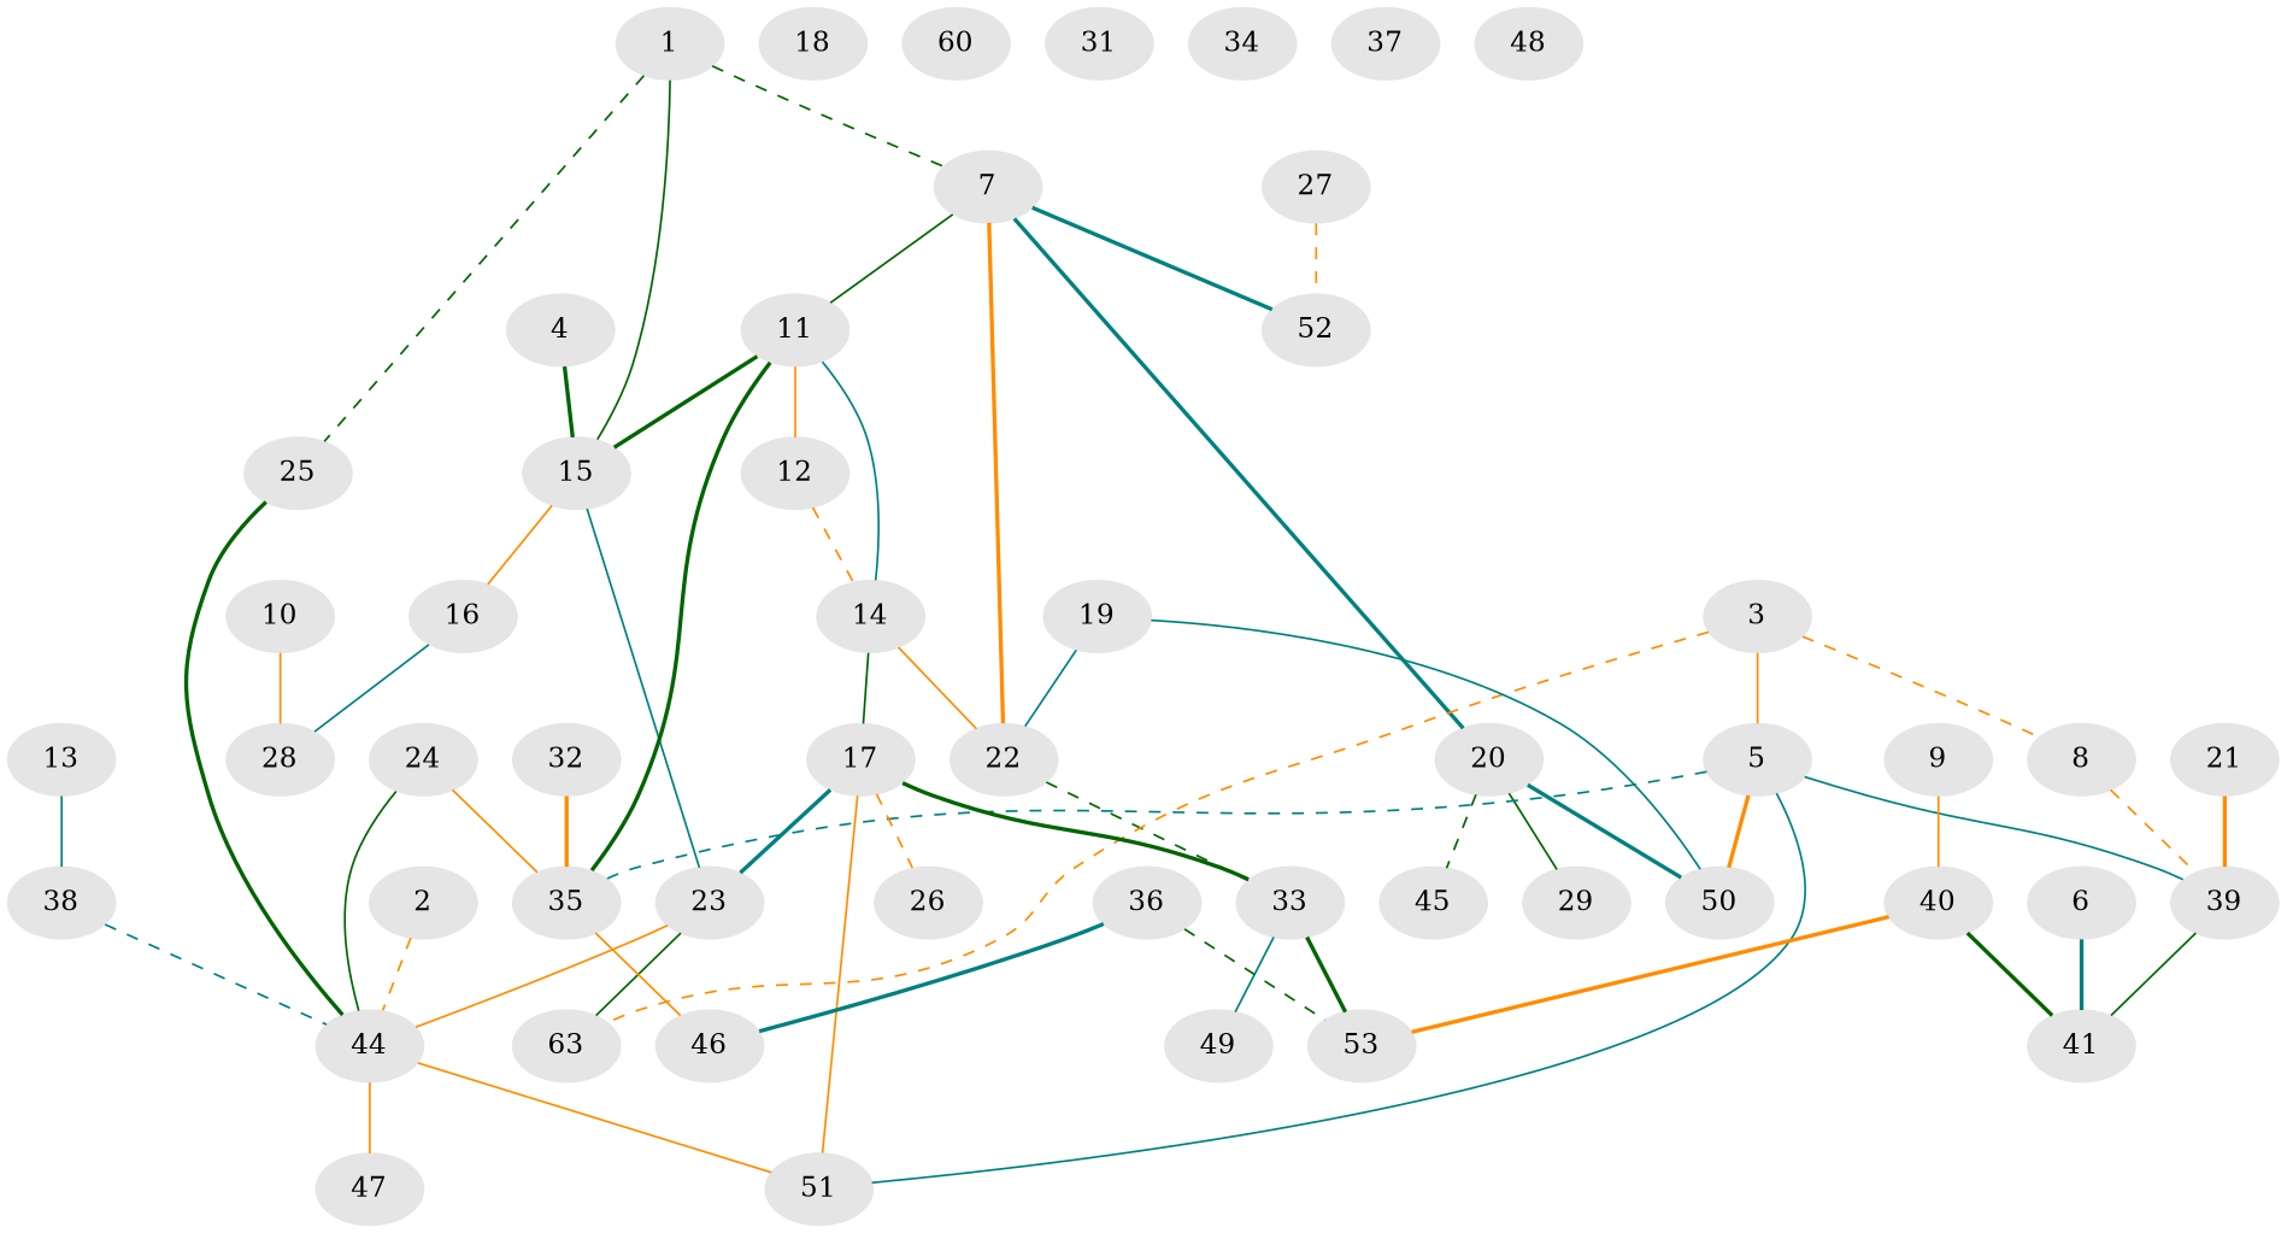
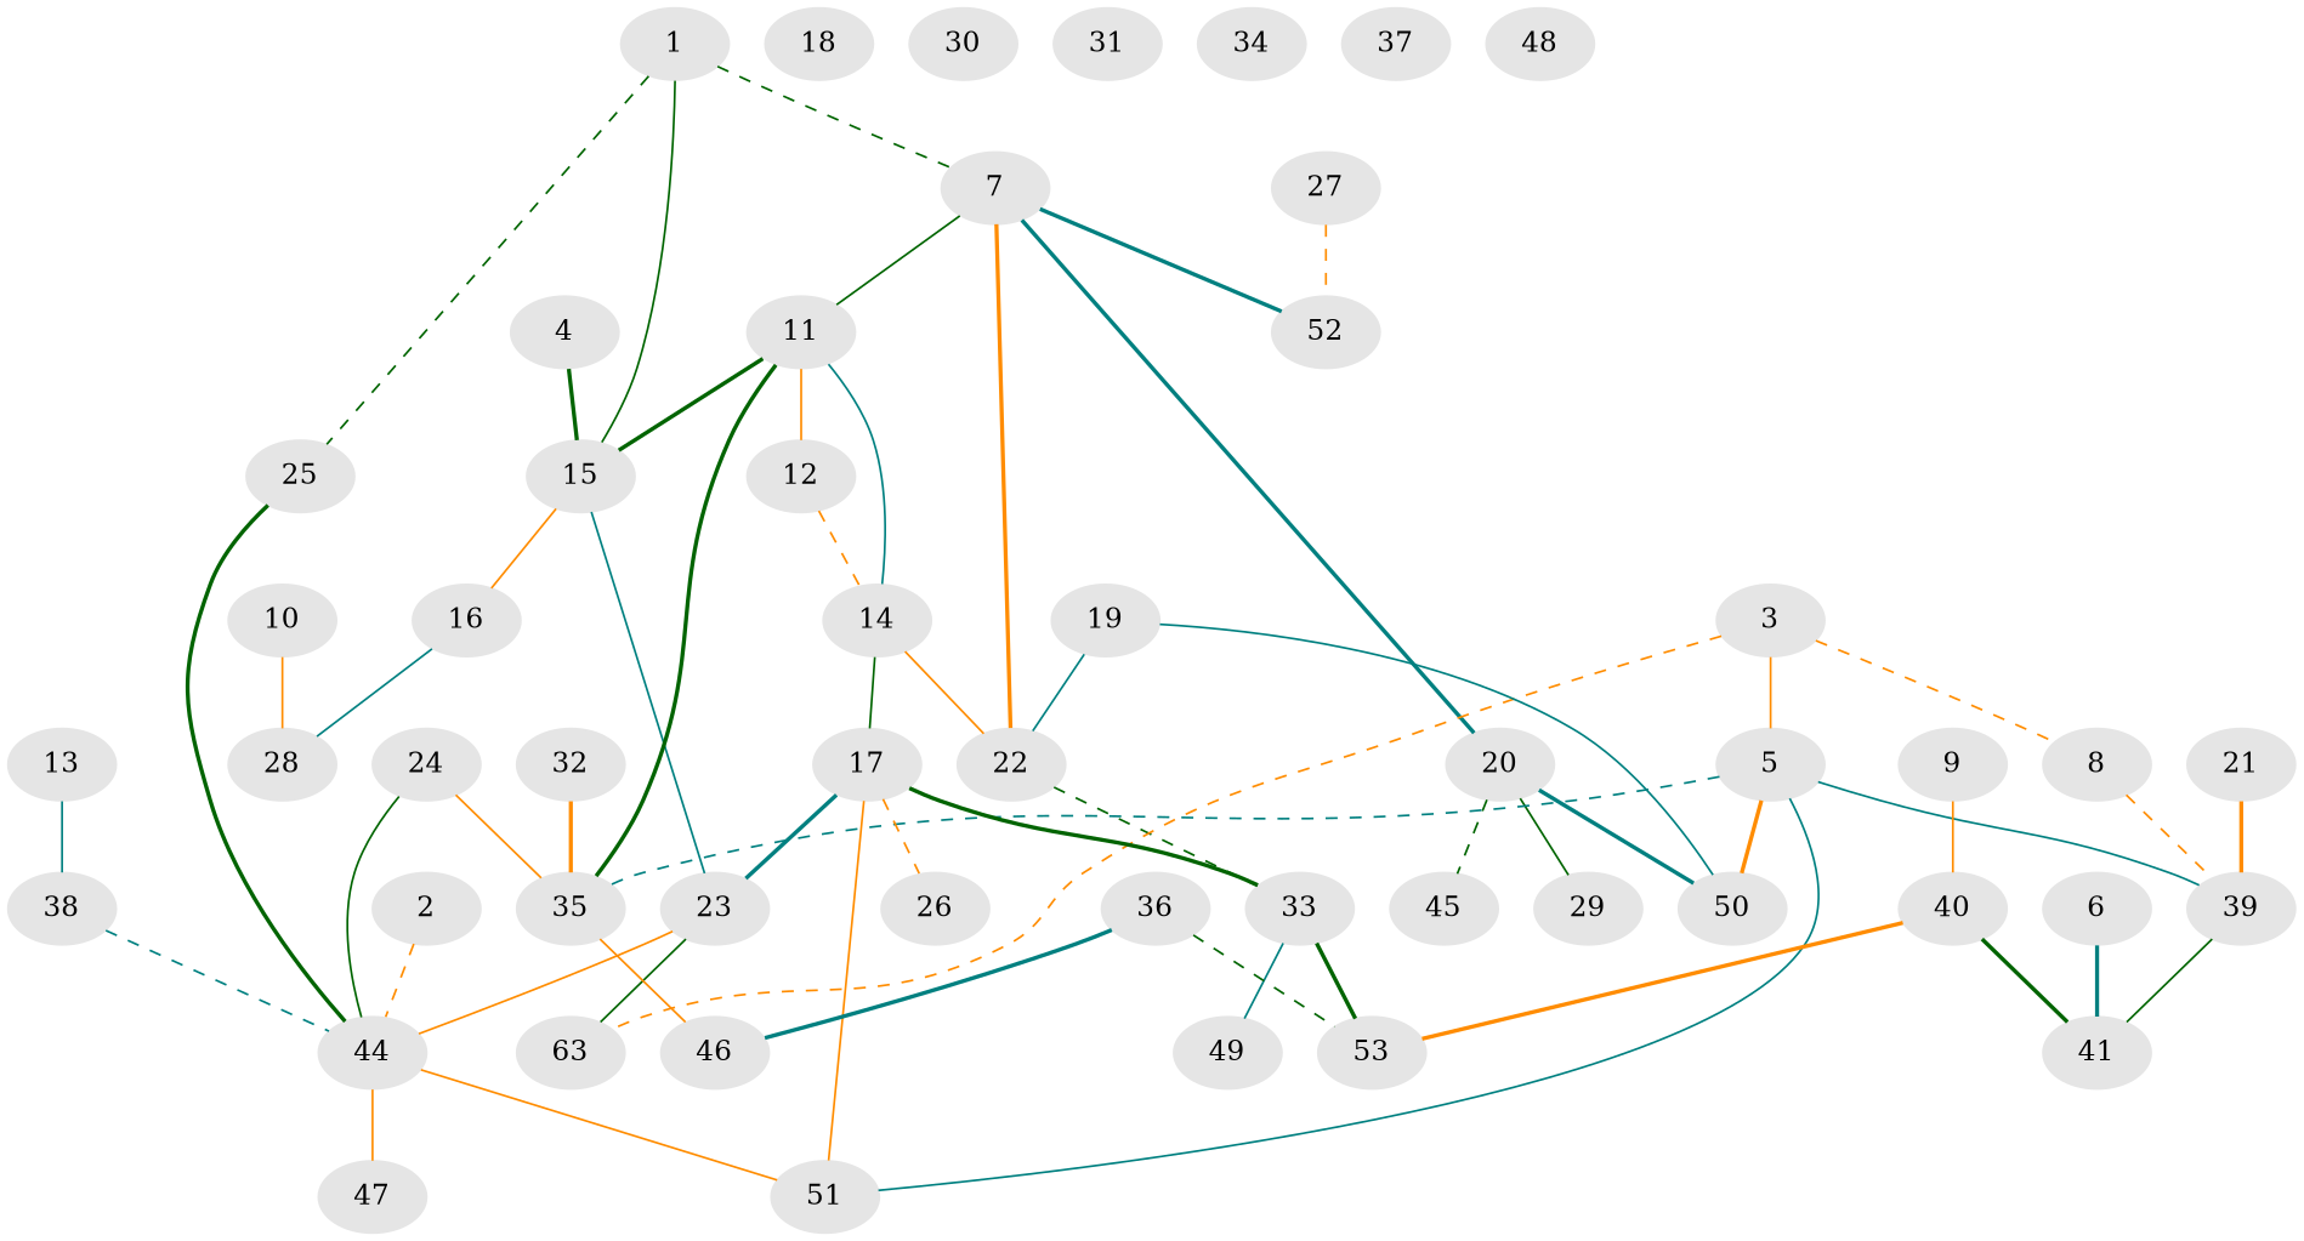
  graph {
    node [color=gray90 style=filled]
    edge [color=darkorange style=solid]
    1
    7
    15
    25
    11
    20
    22
    52
    16
    23
    44
    2
    51
    47
    3
    5
    8
    n18 [label=63]
    35
    39
    50
    4
    46
    41
    6
    12
    14
    29
    45
    33
    9
    40
    53
    10
    28
    17
    13
    38
    26
    49
    18
    19
    21
    24
    27
-   30 [label=60]
+   30
    31
    32
    34
    36
    37
    48
    1 -- 7 [color=darkgreen style=dashed]
    1 -- 15 [color=darkgreen]
    1 -- 25 [color=darkgreen style=dashed]
    7 -- 11 [color=darkgreen]
    7 -- 20 [color=teal style=bold]
    7 -- 22 [style=bold]
    7 -- 52 [color=teal style=bold]
    15 -- 16
    15 -- 23 [color=teal]
    25 -- 44 [color=darkgreen style=bold]
    11 -- 15 [color=darkgreen style=bold]
    11 -- 35 [color=darkgreen style=bold]
    11 -- 12
    11 -- 14 [color=teal]
    20 -- 50 [color=teal style=bold]
    20 -- 29 [color=darkgreen]
    20 -- 45 [color=darkgreen style=dashed]
    22 -- 33 [color=darkgreen style=dashed]
    16 -- 28 [color=teal]
    23 -- 44
    23 -- n18 [color=darkgreen]
    44 -- 51
    44 -- 47
    2 -- 44 [style=dashed]
    3 -- 5
    3 -- 8 [style=dashed]
    3 -- n18 [style=dashed]
    5 -- 51 [color=teal]
    5 -- 35 [color=teal style=dashed]
    5 -- 39 [color=teal]
    5 -- 50 [style=bold]
    8 -- 39 [style=dashed]
    35 -- 46
    39 -- 41 [color=darkgreen]
    4 -- 15 [color=darkgreen style=bold]
    6 -- 41 [color=teal style=bold]
    12 -- 14 [style=dashed]
    14 -- 22
    14 -- 17 [color=darkgreen]
    33 -- 53 [color=darkgreen style=bold]
    33 -- 49 [color=teal]
    9 -- 40
    40 -- 41 [color=darkgreen style=bold]
    40 -- 53 [style=bold]
    10 -- 28
    17 -- 23 [color=teal style=bold]
    17 -- 51
    17 -- 33 [color=darkgreen style=bold]
    17 -- 26 [style=dashed]
    13 -- 38 [color=teal]
    38 -- 44 [color=teal style=dashed]
    19 -- 22 [color=teal]
    19 -- 50 [color=teal]
    21 -- 39 [style=bold]
    24 -- 44 [color=darkgreen]
    24 -- 35
    27 -- 52 [style=dashed]
    32 -- 35 [style=bold]
    36 -- 46 [color=teal style=bold]
    36 -- 53 [color=darkgreen style=dashed]
  }
